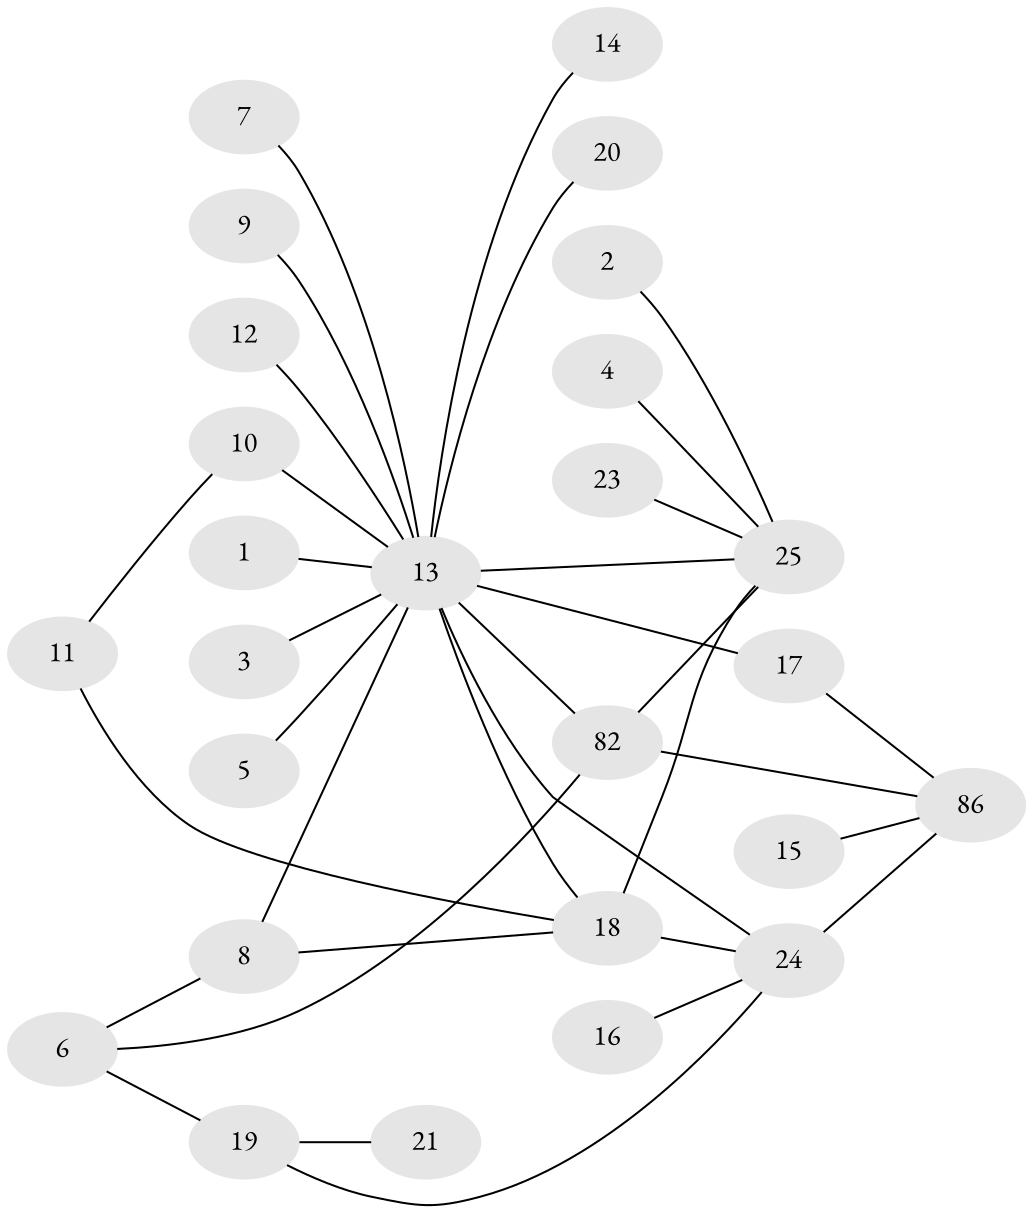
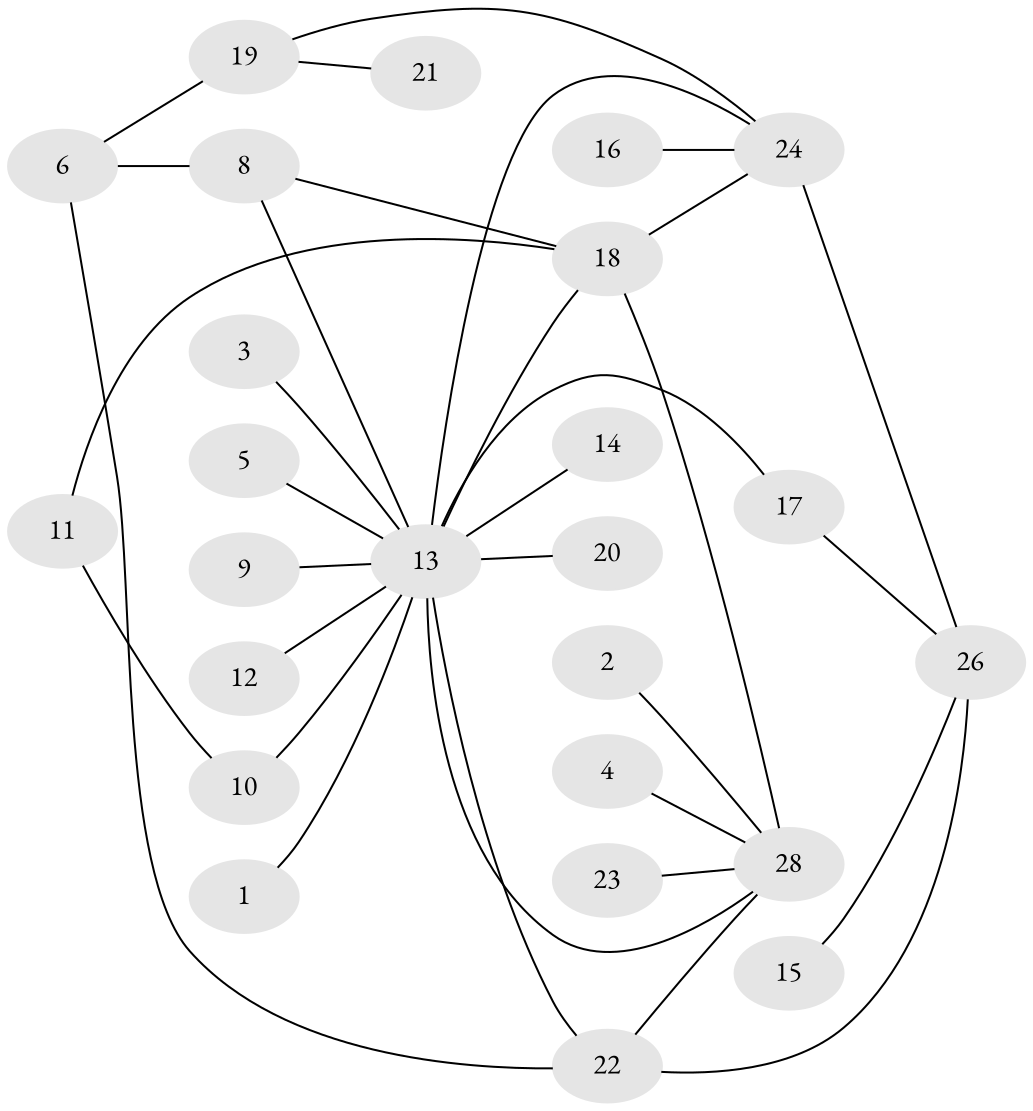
  graph {
    fontname="EB Garamond"
    rankdir=LR
    node [color=gray90 fontname="EB Garamond" style=filled]
    edge [fontname="EB Garamond" weight=1.0]
    1
    13
-   25
-   22 [label=82]
+   25 [label=28]
+   22
    24
    18
    14
    17
    20
    2
    3
    4
    5
    6
    8
    19
    21
-   26 [label=86]
-   7
+   26
    9
    10
    11
    12
    15
    16
    23
    1 -- 13
    13 -- 25 [weight=3.0]
    13 -- 22
    13 -- 24
    13 -- 18
    13 -- 14
    13 -- 17
    13 -- 20
    22 -- 25
    22 -- 26
    24 -- 26
    18 -- 25
    18 -- 24
    17 -- 26
    2 -- 25
    3 -- 13
    4 -- 25
    5 -- 13
    6 -- 22
    6 -- 8
    6 -- 19
    8 -- 13
    8 -- 18
    19 -- 24
    19 -- 21
-   7 -- 13
    9 -- 13
    10 -- 13
    11 -- 18
    11 -- 10
    12 -- 13
    15 -- 26
    16 -- 24
    23 -- 25
  }
